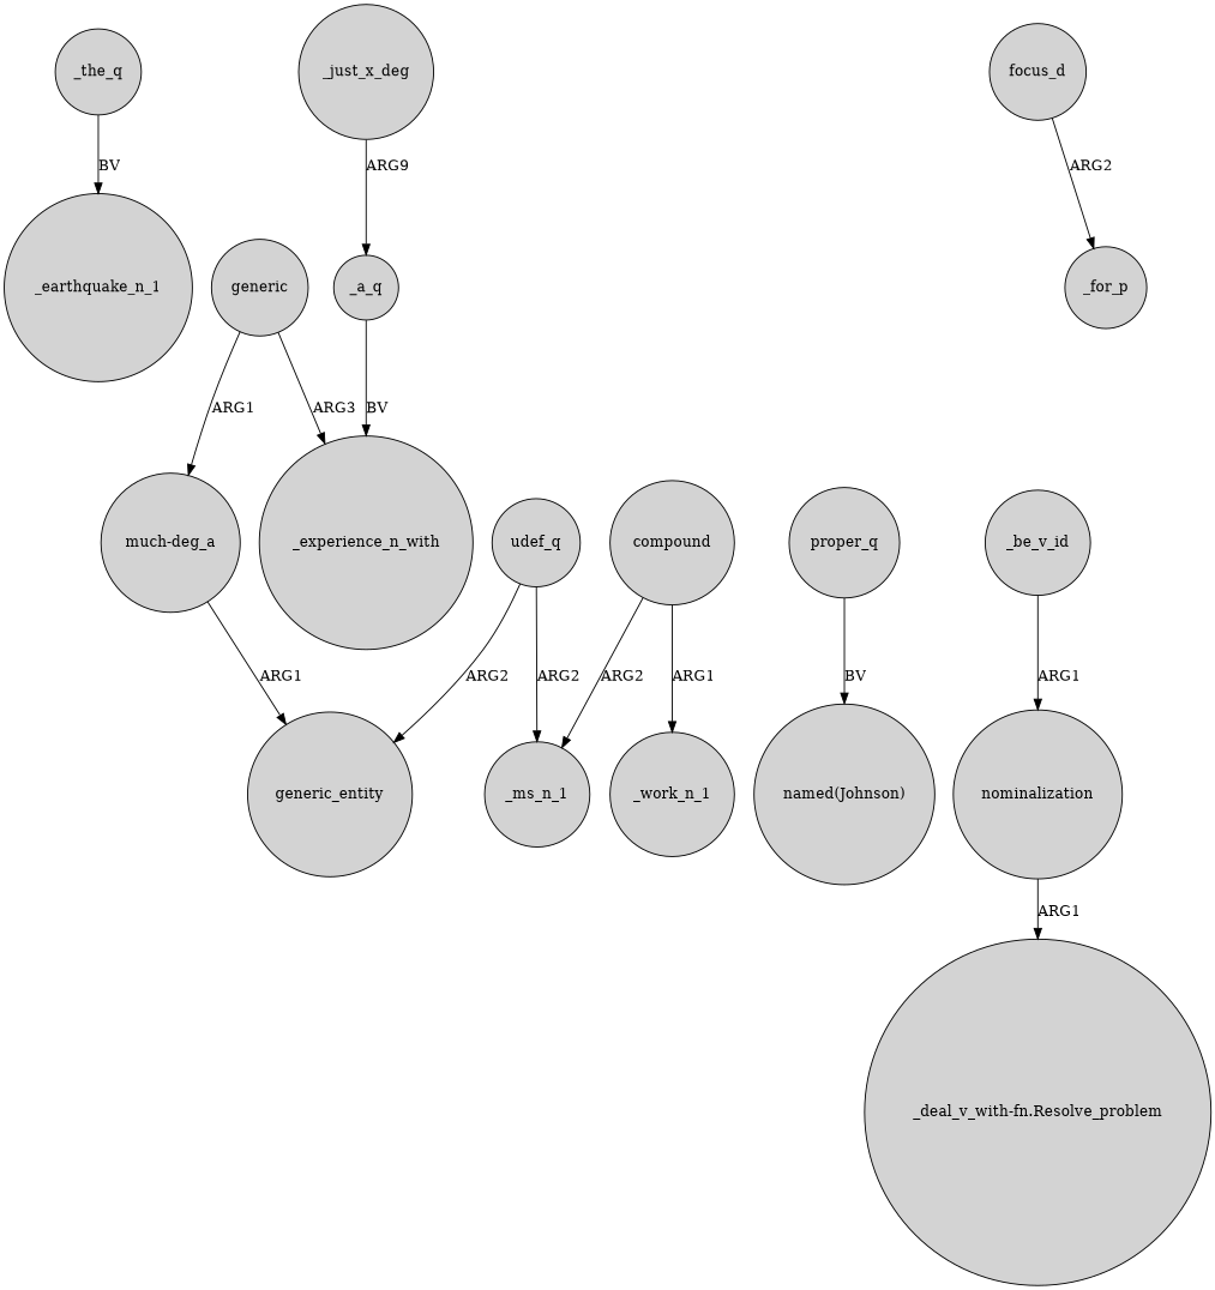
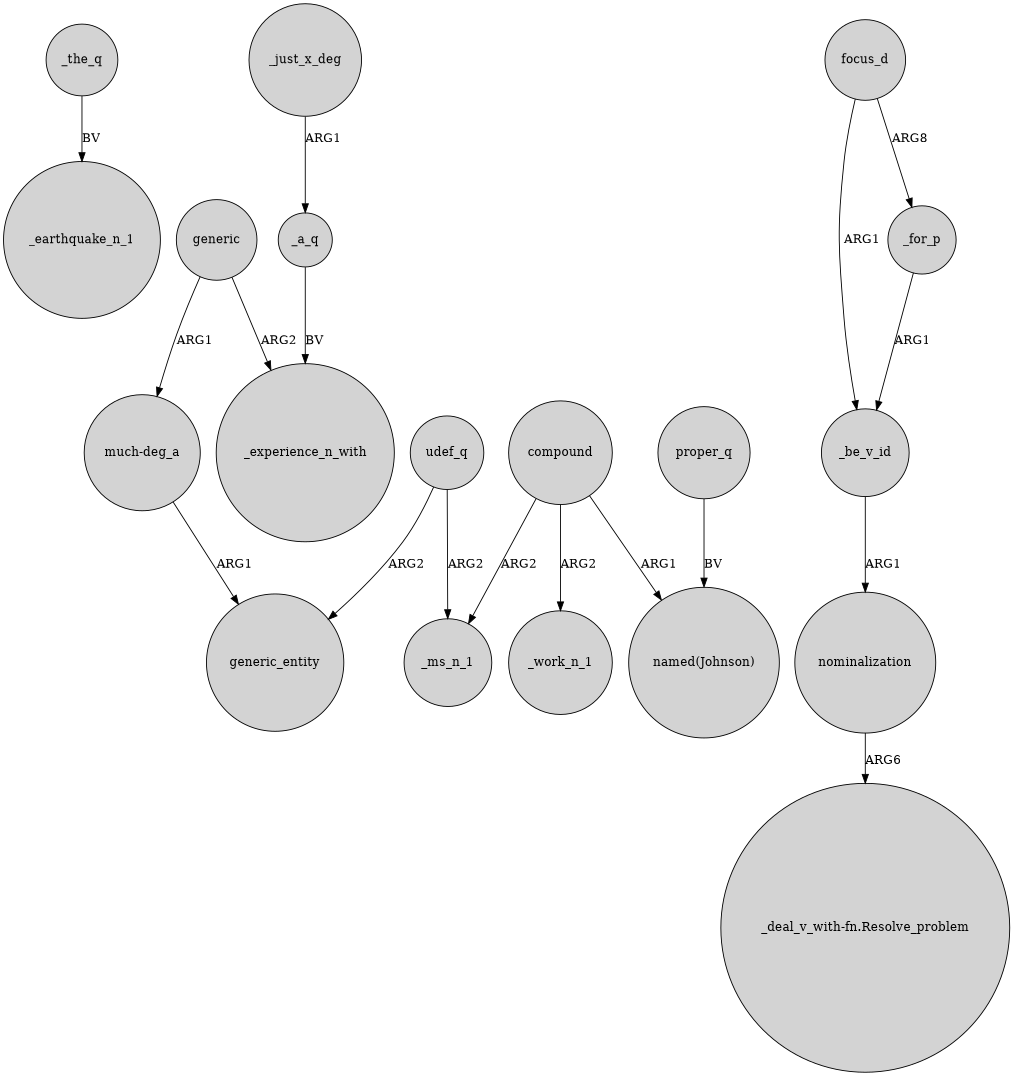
  digraph {
    node [shape=circle style=filled]
    _the_q
    _earthquake_n_1
    udef_q
    generic_entity
    _ms_n_1
    nominalization
    "_deal_v_with-fn.Resolve_problem"
    compound
    _work_n_1
    "named(Johnson)"
    n11 [label="much-deg_a"]
    n12 [label=generic]
    _experience_n_with
    _be_v_id
    _a_q
    focus_d
    _for_p
    proper_q
    _just_x_deg
    _the_q -> _earthquake_n_1 [label=BV]
    udef_q -> generic_entity [label=ARG2]
    udef_q -> _ms_n_1 [label=ARG2]
-   nominalization -> "_deal_v_with-fn.Resolve_problem" [label=ARG1]
+   nominalization -> "_deal_v_with-fn.Resolve_problem" [label=ARG6]
    compound -> _ms_n_1 [label=ARG2]
-   compound -> _work_n_1 [label=ARG1]
+   compound -> _work_n_1 [label=ARG2]
+   compound -> "named(Johnson)" [label=ARG1]
    n11 -> generic_entity [label=ARG1]
    n12 -> n11 [label=ARG1]
-   n12 -> _experience_n_with [label=ARG3]
+   n12 -> _experience_n_with [label=ARG2]
    _be_v_id -> nominalization [label=ARG1]
    _a_q -> _experience_n_with [label=BV]
-   focus_d -> _for_p [label=ARG2]
+   focus_d -> _be_v_id [label=ARG1]
+   focus_d -> _for_p [label=ARG8]
+   _for_p -> _be_v_id [label=ARG1]
    proper_q -> "named(Johnson)" [label=BV]
-   _just_x_deg -> _a_q [label=ARG9]
+   _just_x_deg -> _a_q [label=ARG1]
  }
